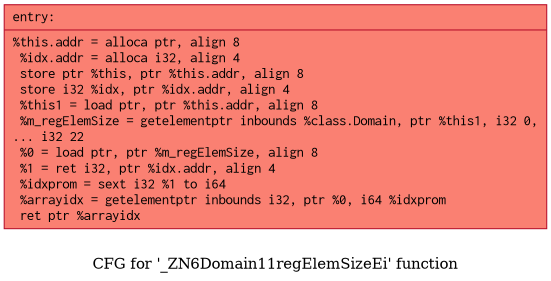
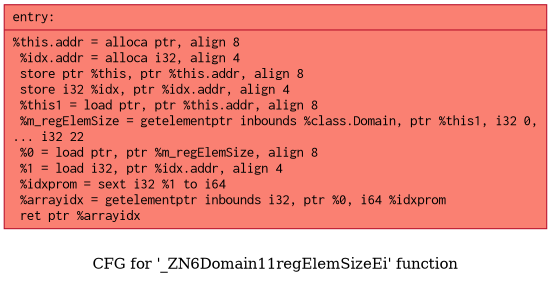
  digraph {
    label="CFG for '_ZN6Domain11regElemSizeEi' function"
-   n1 [color="#b70d28ff" fillcolor=salmon fontname=Courier label="{entry:\l|  %this.addr = alloca ptr, align 8\l  %idx.addr = alloca i32, align 4\l  store ptr %this, ptr %this.addr, align 8\l  store i32 %idx, ptr %idx.addr, align 4\l  %this1 = load ptr, ptr %this.addr, align 8\l  %m_regElemSize = getelementptr inbounds %class.Domain, ptr %this1, i32 0,\l... i32 22\l  %0 = load ptr, ptr %m_regElemSize, align 8\l  %1 = ret i32, ptr %idx.addr, align 4\l  %idxprom = sext i32 %1 to i64\l  %arrayidx = getelementptr inbounds i32, ptr %0, i64 %idxprom\l  ret ptr %arrayidx\l}" shape=record style=filled]
+   n1 [color="#b70d28ff" fillcolor=salmon fontname=Courier label="{entry:\l|  %this.addr = alloca ptr, align 8\l  %idx.addr = alloca i32, align 4\l  store ptr %this, ptr %this.addr, align 8\l  store i32 %idx, ptr %idx.addr, align 4\l  %this1 = load ptr, ptr %this.addr, align 8\l  %m_regElemSize = getelementptr inbounds %class.Domain, ptr %this1, i32 0,\l... i32 22\l  %0 = load ptr, ptr %m_regElemSize, align 8\l  %1 = load i32, ptr %idx.addr, align 4\l  %idxprom = sext i32 %1 to i64\l  %arrayidx = getelementptr inbounds i32, ptr %0, i64 %idxprom\l  ret ptr %arrayidx\l}" shape=record style=filled]
  }
